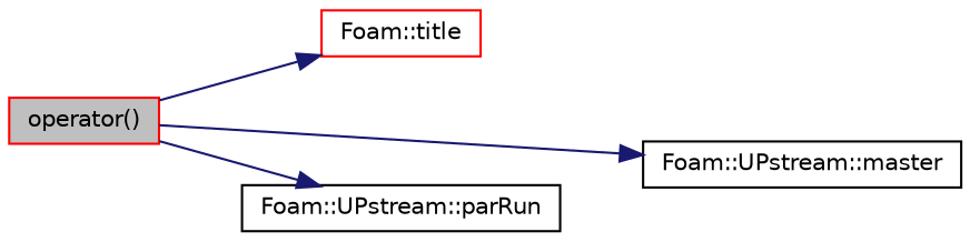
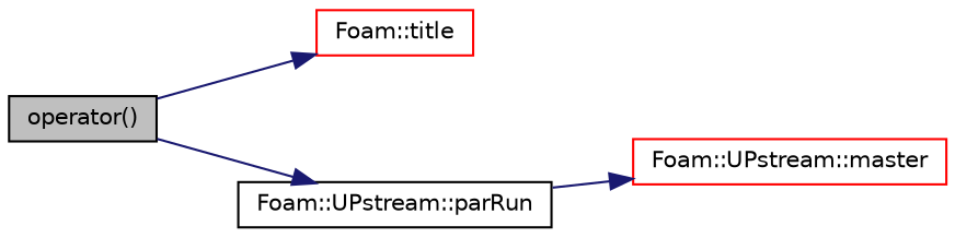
  digraph {
    rankdir=LR
    node [color=black fontname=Helvetica fontsize=10 shape=record]
    edge [color=midnightblue fontname=Helvetica fontsize=10 labelfontname=Helvetica labelfontsize=10 style=solid]
-   n1 [color=red fillcolor=grey75 fontcolor=black height=0.2 label="operator()" style=filled width=0.4]
+   n1 [fillcolor=grey75 fontcolor=black height=0.2 label="operator()" style=filled width=0.4]
    n2 [color=red height=0.2 label="Foam::title" width=0.4]
-   n3 [height=0.2 label="Foam::UPstream::master" width=0.4]
+   n3 [color=red height=0.2 label="Foam::UPstream::master" width=0.4]
    n4 [height=0.2 label="Foam::UPstream::parRun" width=0.4]
    n1 -> n2
-   n1 -> n3
+   n4 -> n3
    n1 -> n4
  }
